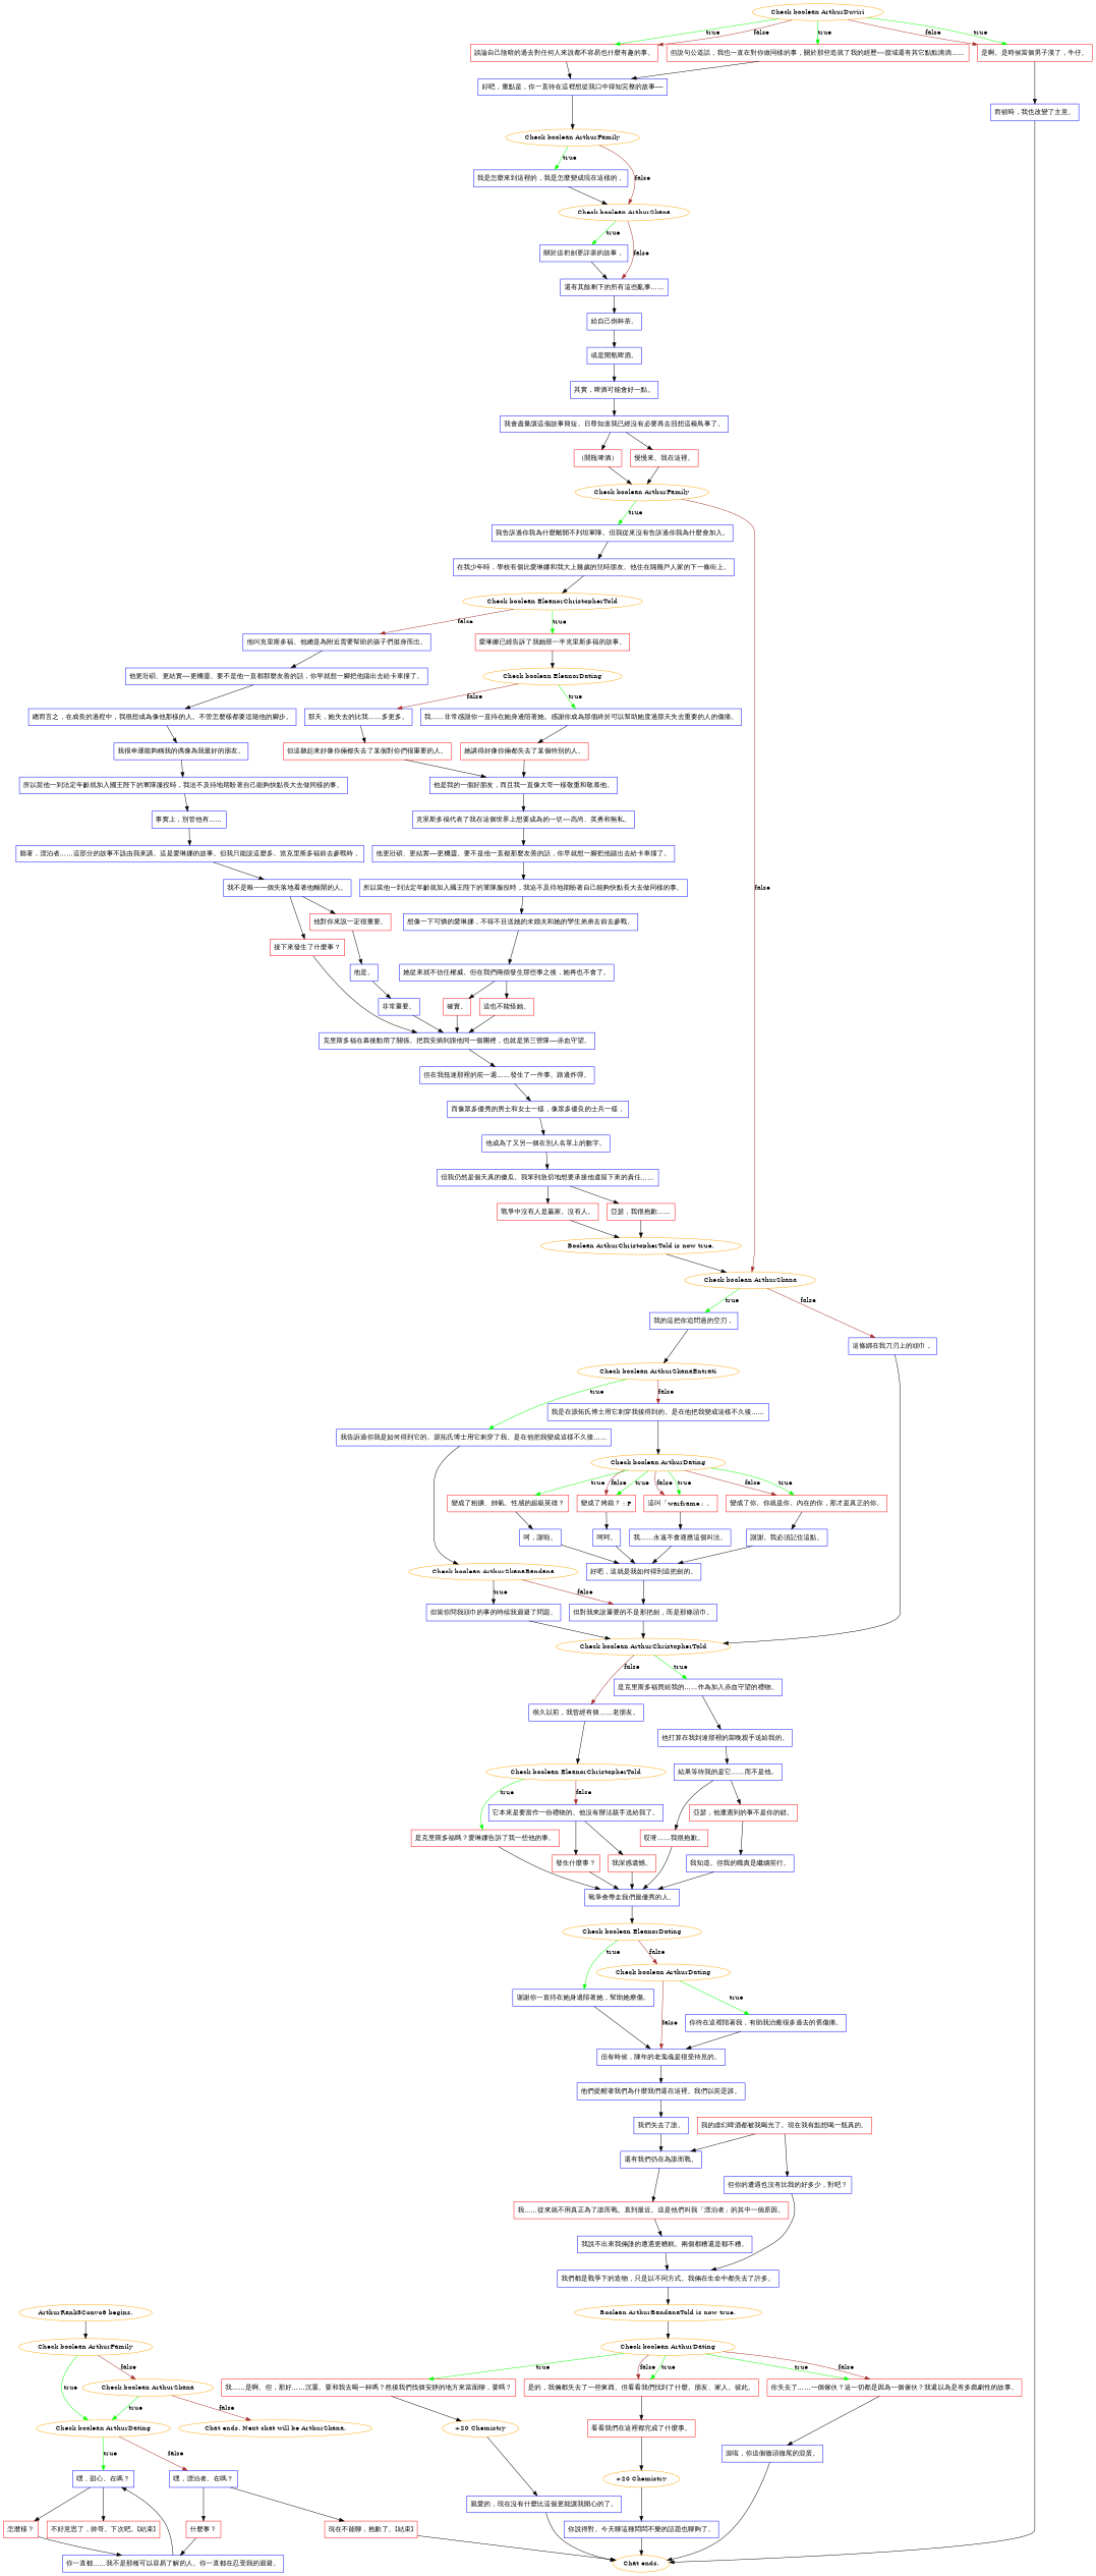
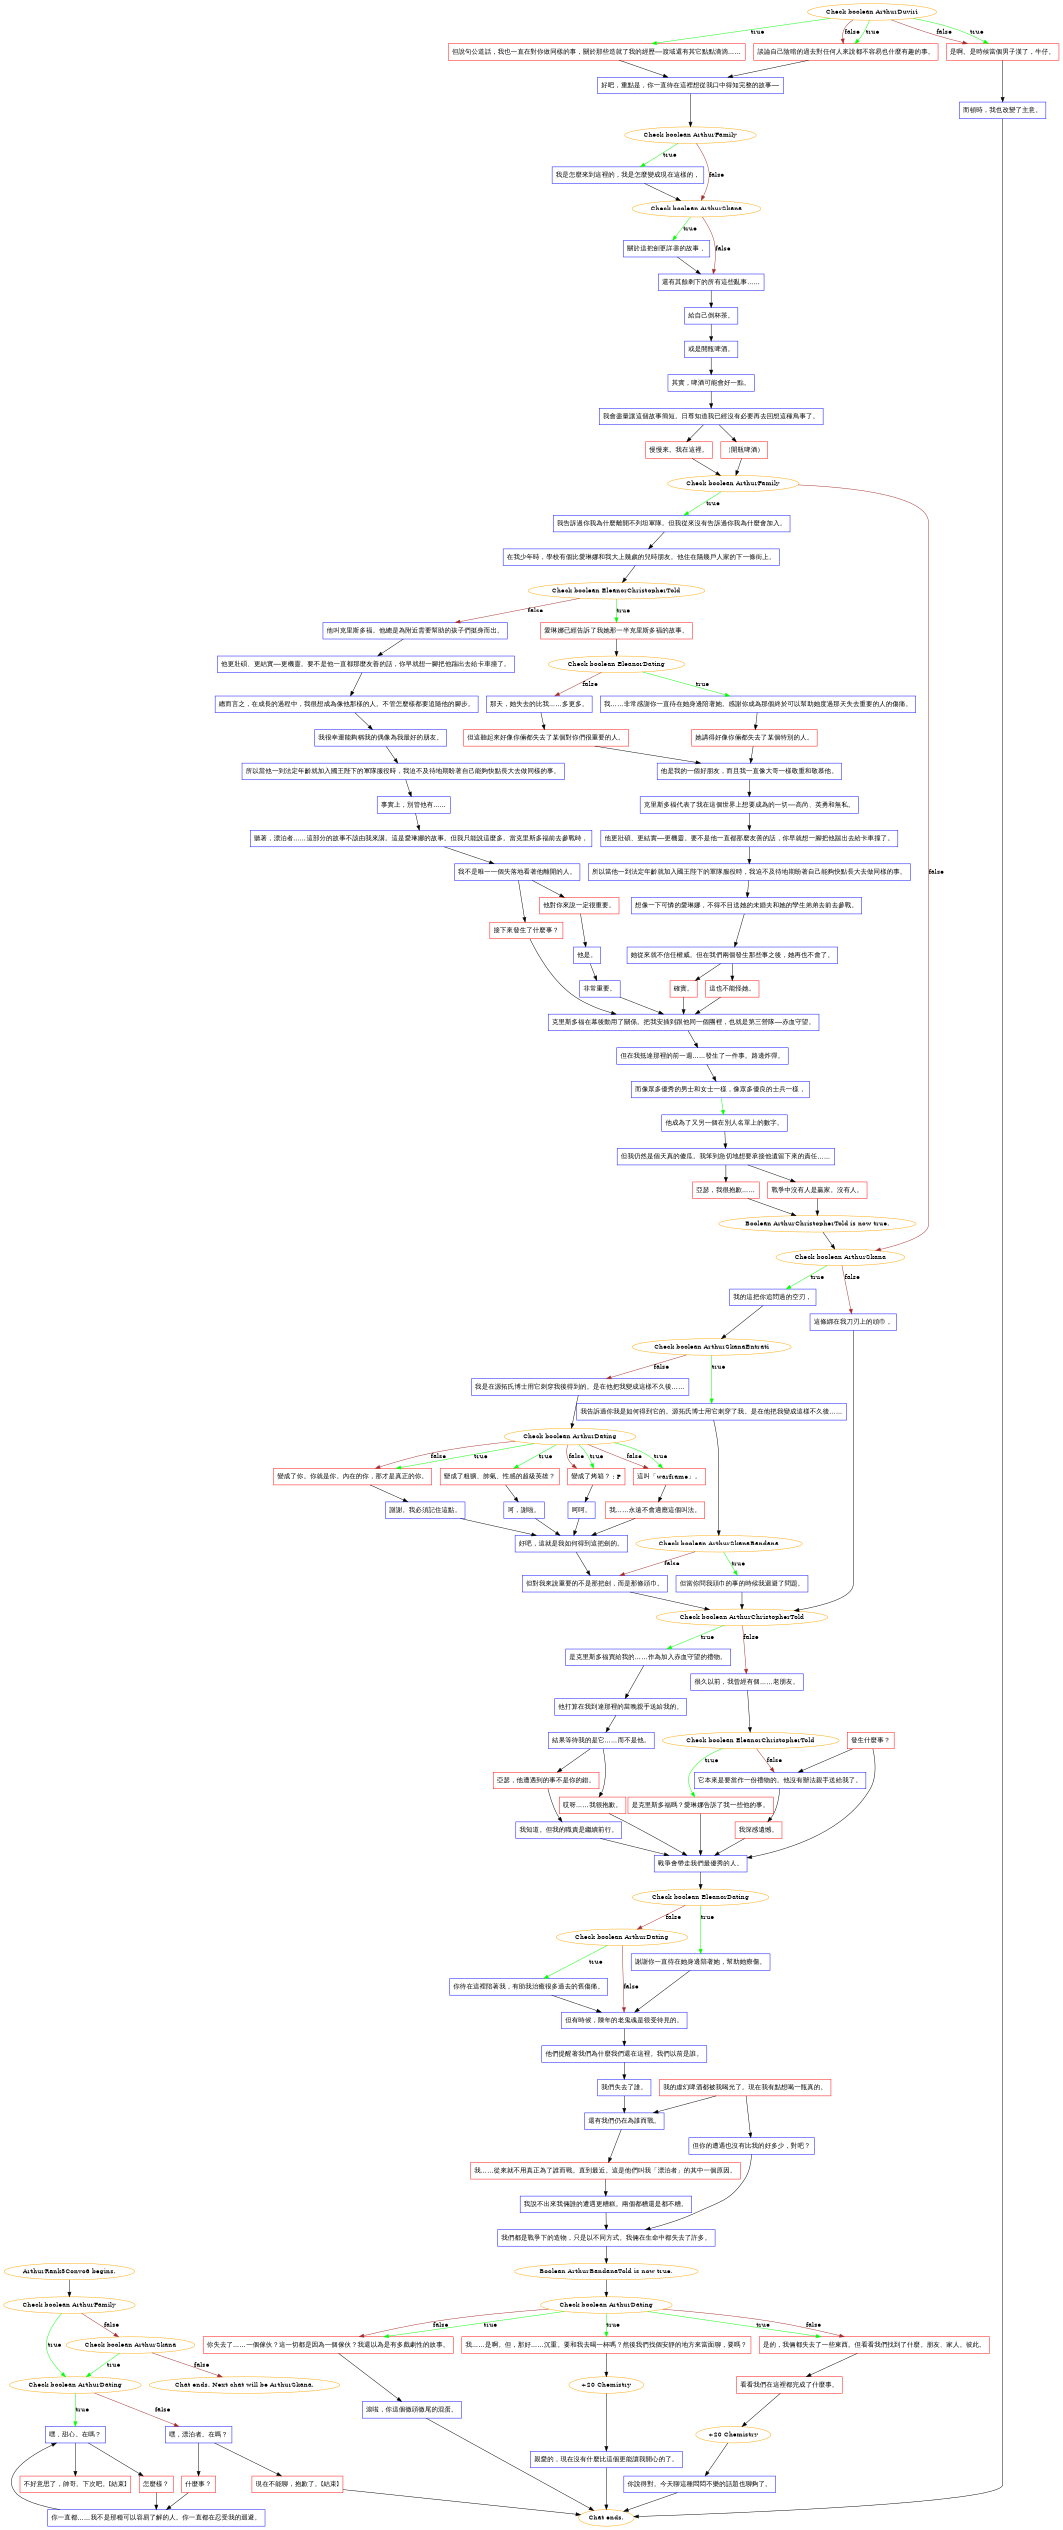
  digraph {
    node [color=blue shape=box]
    "ArthurRank5Convo6 begins." [color=orange shape=""]
    n2 [color=orange label="Check boolean ArthurFamily" shape=""]
    n3 [color=orange label="Check boolean ArthurDating" shape=""]
    n4 [color=orange label="Check boolean ArthurSkana" shape=""]
    n5 [label="嘿，甜心。在嗎？"]
    n6 [label="嘿，漂泊者。在嗎？"]
    "Chat ends. Next chat will be ArthurSkana." [color=orange shape=""]
    n8 [color=red label="怎麼樣？"]
    n9 [color=red label="不好意思了，帥哥。下次吧。[結束]"]
    n10 [color=red label="什麼事？"]
    n11 [color=red label="現在不能聊，抱歉了。[結束]"]
    n12 [label="你一直都……我不是那種可以容易了解的人。你一直都在忍受我的迴避。"]
    "Chat ends." [color=orange shape=""]
    n14 [color=orange label="Check boolean ArthurDuviri" shape=""]
    n15 [color=red label="但說句公道話，我也一直在對你做同樣的事，關於那些造就了我的經歷──渡域還有其它點點滴滴……"]
    n16 [color=red label="談論自己陰暗的過去對任何人來說都不容易也什麼有趣的事。"]
    n17 [color=red label="是啊。是時候當個男子漢了，牛仔。"]
    n18 [label="好吧，重點是，你一直待在這裡想從我口中得知完整的故事──"]
    n19 [label="而頓時，我也改變了主意。"]
    n20 [color=orange label="Check boolean ArthurFamily" shape=""]
    n21 [label="我是怎麼來到這裡的，我是怎麼變成現在這樣的，"]
    n22 [color=orange label="Check boolean ArthurSkana" shape=""]
    n23 [label="關於這把劍更詳盡的故事，"]
    n24 [label="還有其餘剩下的所有這些亂事……"]
    n25 [label="給自己倒杯茶。"]
    n26 [label="或是開瓶啤酒。"]
    n27 [label="其實，啤酒可能會好一點。"]
    n28 [label="我會盡量讓這個故事簡短。日尊知道我已經沒有必要再去回想這種鳥事了。"]
    n29 [color=red label="（開瓶啤酒）"]
    n30 [color=red label="慢慢來。我在這裡。"]
    n31 [color=orange label="Check boolean ArthurFamily" shape=""]
    n32 [label="我告訴過你我為什麼離開不列坦軍隊。但我從來沒有告訴過你我為什麼會加入。"]
    n33 [color=orange label="Check boolean ArthurSkana" shape=""]
    n34 [label="在我少年時，學校有個比愛琳娜和我大上幾歲的兒時朋友。他住在隔幾戶人家的下一條街上。"]
    n35 [label="我的這把你追問過的空刃，"]
    n36 [label="這條綁在我刀刃上的頭巾，"]
    n37 [color=orange label="Check boolean EleanorChristopherTold" shape=""]
    n38 [color=orange label="Check boolean ArthurSkanaEntrati" shape=""]
    n39 [color=orange label="Check boolean ArthurChristopherTold" shape=""]
    n40 [color=red label="愛琳娜已經告訴了我她那一半克里斯多福的故事。"]
    n41 [label="他叫克里斯多福。他總是為附近需要幫助的孩子們挺身而出。"]
    n42 [label="我告訴過你我是如何得到它的。源拓氏博士用它刺穿了我。是在他把我變成這樣不久後……"]
    n43 [label="我是在源拓氏博士用它刺穿我後得到的。是在他把我變成這樣不久後……"]
    n44 [label="是克里斯多福買給我的……作為加入赤血守望的禮物。"]
    n45 [label="很久以前，我曾經有個……老朋友。"]
    n46 [color=orange label="Check boolean EleanorDating" shape=""]
    n47 [label="他更壯碩、更結實──更機靈。要不是他一直都那麼友善的話，你早就想一腳把他踹出去給卡車撞了。"]
    n48 [color=orange label="Check boolean ArthurSkanaBandana" shape=""]
    n49 [color=orange label="Check boolean ArthurDating" shape=""]
    n50 [label="他打算在我到達那裡的當晚親手送給我的。"]
    n51 [color=orange label="Check boolean EleanorChristopherTold" shape=""]
    n52 [label="我……非常感謝你一直待在她身邊陪著她。感謝你成為那個終於可以幫助她度過那天失去重要的人的傷痛。"]
    n53 [label="那天，她失去的比我……多更多。"]
    n54 [label="總而言之，在成長的過程中，我很想成為像他那樣的人。不管怎麼樣都要追隨他的腳步。"]
    n55 [label="但當你問我頭巾的事的時候我迴避了問題。"]
    n56 [label="但對我來說重要的不是那把劍，而是那條頭巾。"]
    n57 [color=red label="變成了粗獷、帥氣、性感的超級英雄？"]
    n58 [color=red label="變成了烤箱？ : P"]
    n59 [color=red label="這叫「warframe」。"]
    n60 [color=red label="變成了你。你就是你。內在的你，那才是真正的你。"]
    n61 [label="結果等待我的是它……而不是他。"]
    n62 [color=red label="是克里斯多福嗎？愛琳娜告訴了我一些他的事。"]
    n63 [label="它本來是要當作一份禮物的。他沒有辦法親手送給我了。"]
    n64 [color=red label="她講得好像你倆都失去了某個特別的人。"]
    n65 [color=red label="但這聽起來好像你倆都失去了某個對你們很重要的人。"]
    n66 [label="我很幸運能夠稱我的偶像為我最好的朋友。"]
    n67 [label="呵，謝啦。"]
    n68 [label="呵呵。"]
-   n69 [label="我……永遠不會適應這個叫法。"]
+   n69 [color=red label="我……永遠不會適應這個叫法。"]
    n70 [label="謝謝。我必須記住這點。"]
    n71 [color=red label="亞瑟，他遭遇到的事不是你的錯。"]
    n72 [color=red label="哎呀……我很抱歉。"]
    n73 [label="戰爭會帶走我們最優秀的人。"]
    n74 [color=red label="發生什麼事？"]
    n75 [color=red label="我深感遺憾。"]
    n76 [label="他是我的一個好朋友，而且我一直像大哥一樣敬重和敬慕他。"]
    n77 [label="所以當他一到法定年齡就加入國王陛下的軍隊服役時，我迫不及待地期盼著自己能夠快點長大去做同樣的事。"]
    n78 [label="好吧，這就是我如何得到這把劍的。"]
    n79 [label="我知道。但我的職責是繼續前行。"]
    n80 [color=orange label="Check boolean EleanorDating" shape=""]
    n81 [label="克里斯多福代表了我在這個世界上想要成為的一切──高尚、英勇和無私。"]
    n82 [label="事實上，別管他有……"]
    n83 [label="謝謝你一直待在她身邊陪著她，幫助她療傷。"]
    n84 [color=orange label="Check boolean ArthurDating" shape=""]
    n85 [label="他更壯碩、更結實──更機靈。要不是他一直都那麼友善的話，你早就想一腳把他踹出去給卡車撞了。"]
    n86 [label="聽著，漂泊者……這部分的故事不該由我來講。這是愛琳娜的故事。但我只能說這麼多。當克里斯多福前去參戰時，"]
    n87 [label="但有時候，陳年的老鬼魂是很受待見的。"]
    n88 [label="你待在這裡陪著我，有助我治癒很多過去的舊傷痛。"]
    n89 [label="所以當他一到法定年齡就加入國王陛下的軍隊服役時，我迫不及待地期盼著自己能夠快點長大去做同樣的事。"]
    n90 [label="我不是唯一一個失落地看著他離開的人。"]
    n91 [label="他們提醒著我們為什麼我們還在這裡。我們以前是誰。"]
    n92 [label="想像一下可憐的愛琳娜，不得不目送她的未婚夫和她的孿生弟弟去前去參戰。"]
    n93 [color=red label="他對你來說一定很重要。"]
    n94 [color=red label="接下來發生了什麼事？"]
    n95 [label="我們失去了誰。"]
    n96 [label="她從來就不信任權威。但在我們兩個發生那些事之後，她再也不會了。"]
    n97 [label="他是。"]
    n98 [label="克里斯多福在幕後動用了關係。把我安插到跟他同一個團裡，也就是第三營隊──赤血守望。"]
    n99 [label="還有我們仍在為誰而戰。"]
    n100 [color=red label="這也不能怪她。"]
    n101 [color=red label="確實。"]
    n102 [label="非常重要。"]
    n103 [label="但在我抵達那裡的前一週……發生了一件事。路邊炸彈。"]
    n104 [color=red label="我……從來就不用真正為了誰而戰。直到最近。這是他們叫我「漂泊者」的其中一個原因。"]
    n105 [label="而像眾多優秀的男士和女士一樣，像眾多優良的士兵一樣，"]
    n106 [label="我說不出來我倆誰的遭遇更糟糕。兩個都糟還是都不糟。"]
    n107 [color=red label="我的虛幻啤酒都被我喝光了。現在我有點想喝一瓶真的。"]
    n108 [label="但你的遭遇也沒有比我的好多少，對吧？"]
    n109 [label="他成為了又另一個在別人名單上的數字。"]
    n110 [label="我們都是戰爭下的造物，只是以不同方式。我倆在生命中都失去了許多。"]
    n111 [label="但我仍然是個天真的傻瓜。我笨到急切地想要承接他遺留下來的責任……"]
    n112 [color=orange label="Boolean ArthurBandanaTold is now true." shape=""]
    n113 [color=red label="亞瑟，我很抱歉……"]
    n114 [color=red label="戰爭中沒有人是贏家。沒有人。"]
    n115 [color=orange label="Check boolean ArthurDating" shape=""]
    n116 [color=orange label="Boolean ArthurChristopherTold is now true." shape=""]
    n117 [color=red label="我……是啊。但，那好……沉重。要和我去喝一杯嗎？然後我們找個安靜的地方來當面聊，要嗎？"]
    n118 [color=red label="是的，我倆都失去了一些東西。但看看我們找到了什麼。朋友、家人。彼此。"]
    n119 [color=red label="你失去了……一個傢伙？這一切都是因為一個傢伙？我還以為是有多戲劇性的故事。"]
    n120 [color=orange label="+20 Chemistry" shape=""]
    n121 [color=red label="看看我們在這裡都完成了什麼事。"]
    n122 [label="滾啦，你這個徹頭徹尾的混蛋。"]
    n123 [label="親愛的，現在沒有什麼比這個更能讓我開心的了。"]
    n124 [color=orange label="+20 Chemistry" shape=""]
    n125 [label="你說得對。今天聊這種悶悶不樂的話題也聊夠了。"]
    "ArthurRank5Convo6 begins." -> n2
    n2 -> n3 [color=green label=true]
    n2 -> n4 [color=brown label=false]
    n3 -> n5 [color=green label=true]
    n3 -> n6 [color=brown label=false]
    n4 -> n3 [color=green label=true]
    n4 -> "Chat ends. Next chat will be ArthurSkana." [color=brown label=false]
    n5 -> n8
    n5 -> n9
    n6 -> n10
    n6 -> n11
    n8 -> n12
    n10 -> n12
    n11 -> "Chat ends."
    n12 -> n5
    n14 -> n15 [color=green label=true]
    n14 -> n16 [color=green label=true]
    n14 -> n16 [color=brown label=false]
    n14 -> n17 [color=green label=true]
    n14 -> n17 [color=brown label=false]
    n15 -> n18
    n16 -> n18
    n17 -> n19
    n18 -> n20
    n19 -> "Chat ends."
    n20 -> n21 [color=green label=true]
    n20 -> n22 [color=brown label=false]
    n21 -> n22
    n22 -> n23 [color=green label=true]
    n22 -> n24 [color=brown label=false]
    n23 -> n24
    n24 -> n25
    n25 -> n26
    n26 -> n27
    n27 -> n28
    n28 -> n29
    n28 -> n30
    n29 -> n31
    n30 -> n31
    n31 -> n32 [color=green label=true]
    n31 -> n33 [color=brown label=false]
    n32 -> n34
    n33 -> n35 [color=green label=true]
    n33 -> n36 [color=brown label=false]
    n34 -> n37
    n35 -> n38
    n36 -> n39
    n37 -> n40 [color=green label=true]
    n37 -> n41 [color=brown label=false]
    n38 -> n42 [color=green label=true]
    n38 -> n43 [color=brown label=false]
    n39 -> n44 [color=green label=true]
    n39 -> n45 [color=brown label=false]
    n40 -> n46
    n41 -> n47
    n42 -> n48
    n43 -> n49
    n44 -> n50
    n45 -> n51
    n46 -> n52 [color=green label=true]
    n46 -> n53 [color=brown label=false]
    n47 -> n54
-   n48 -> n55 [color=black label=true]
+   n48 -> n55 [color=green label=true]
    n48 -> n56 [color=brown label=false]
    n49 -> n57 [color=green label=true]
    n49 -> n58 [color=green label=true]
    n49 -> n58 [color=brown label=false]
    n49 -> n59 [color=green label=true]
    n49 -> n59 [color=brown label=false]
    n49 -> n60 [color=green label=true]
    n49 -> n60 [color=brown label=false]
    n50 -> n61
    n51 -> n62 [color=green label=true]
    n51 -> n63 [color=brown label=false]
    n52 -> n64
    n53 -> n65
    n54 -> n66
    n55 -> n39
    n56 -> n39
    n57 -> n67
    n58 -> n68
    n59 -> n69
    n60 -> n70
    n61 -> n71
    n61 -> n72
    n62 -> n73
-   n63 -> n74
+   n74 -> n63
    n63 -> n75
    n64 -> n76
    n65 -> n76
    n66 -> n77
    n67 -> n78
    n68 -> n78
    n69 -> n78
    n70 -> n78
    n71 -> n79
    n72 -> n73
    n73 -> n80
    n74 -> n73
    n75 -> n73
    n76 -> n81
    n77 -> n82
    n78 -> n56
    n79 -> n73
    n80 -> n83 [color=green label=true]
    n80 -> n84 [color=brown label=false]
    n81 -> n85
    n82 -> n86
    n83 -> n87
    n84 -> n87 [color=brown label=false]
    n84 -> n88 [color=green label=true]
    n85 -> n89
    n86 -> n90
    n87 -> n91
    n88 -> n87
    n89 -> n92
    n90 -> n93
    n90 -> n94
    n91 -> n95
    n92 -> n96
    n93 -> n97
    n94 -> n98
    n95 -> n99
    n96 -> n100
    n96 -> n101
    n97 -> n102
    n98 -> n103
    n99 -> n104
    n100 -> n98
    n101 -> n98
    n102 -> n98
    n103 -> n105
    n104 -> n106
-   n105 -> n109
+   n105 -> n109 [color=green]
    n106 -> n110
    n107 -> n99
    n107 -> n108
    n108 -> n110
    n109 -> n111
    n110 -> n112
    n111 -> n113
    n111 -> n114
    n112 -> n115
    n113 -> n116
    n114 -> n116
    n115 -> n117 [color=green label=true]
    n115 -> n118 [color=green label=true]
    n115 -> n118 [color=brown label=false]
    n115 -> n119 [color=green label=true]
    n115 -> n119 [color=brown label=false]
    n116 -> n33
    n117 -> n120
    n118 -> n121
    n119 -> n122
    n120 -> n123
    n121 -> n124
    n122 -> "Chat ends."
    n123 -> "Chat ends."
    n124 -> n125
    n125 -> "Chat ends."
  }
